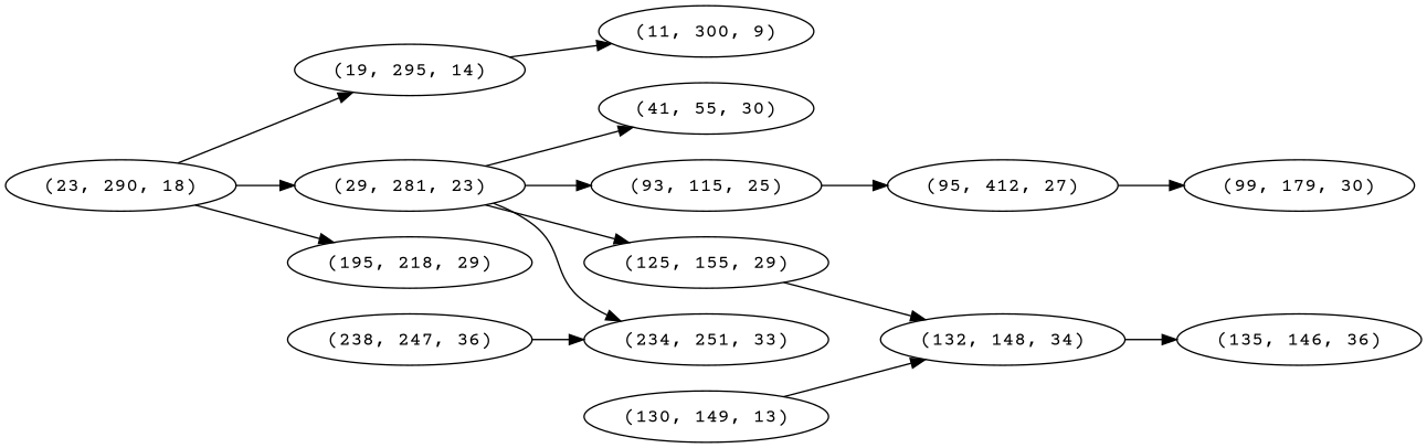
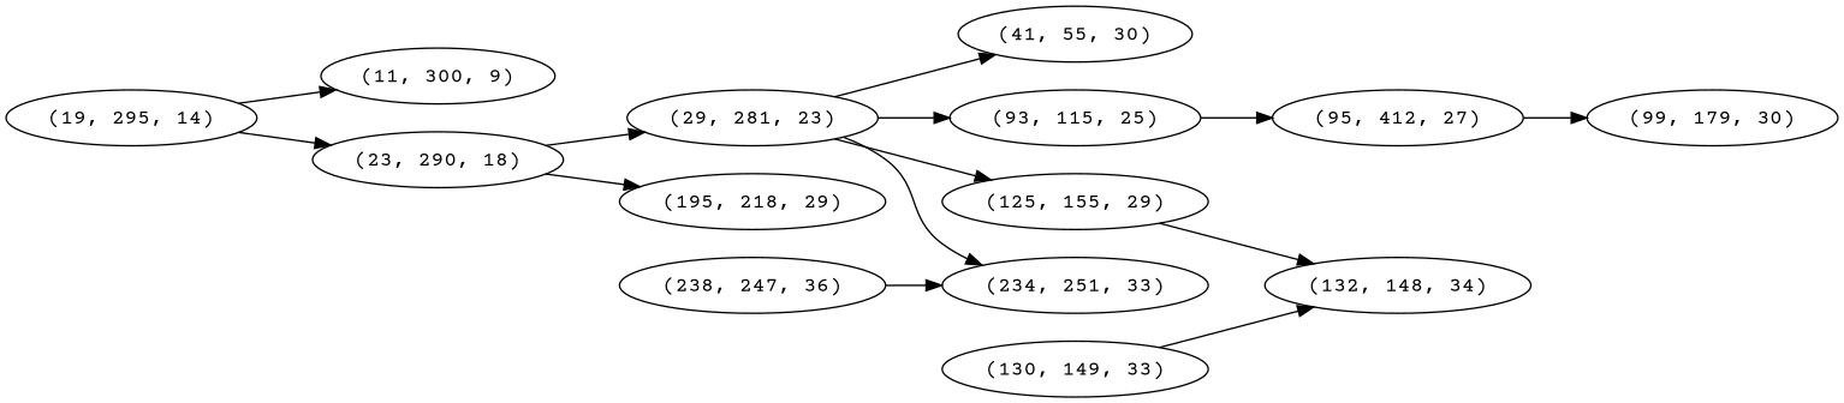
  digraph {
    fontname="Courier Prime"
    rankdir=LR
    node [fontname="Courier Prime"]
    edge [fontname="Courier Prime"]
    "(19, 295, 14)"
    "(11, 300, 9)"
    "(23, 290, 18)"
    "(29, 281, 23)"
    "(195, 218, 29)"
    "(41, 55, 30)"
    "(93, 115, 25)"
    "(125, 155, 29)"
    "(234, 251, 33)"
    n10 [label="(95, 412, 27)"]
    "(132, 148, 34)"
    n12 [label="(99, 179, 30)"]
-   "(130, 149, 33)" [label="(130, 149, 13)"]
-   "(135, 146, 36)"
+   "(130, 149, 33)"
    "(238, 247, 36)"
    "(19, 295, 14)" -> "(11, 300, 9)"
-   "(23, 290, 18)" -> "(19, 295, 14)"
+   "(19, 295, 14)" -> "(23, 290, 18)"
    "(23, 290, 18)" -> "(29, 281, 23)"
    "(23, 290, 18)" -> "(195, 218, 29)"
    "(29, 281, 23)" -> "(41, 55, 30)"
    "(29, 281, 23)" -> "(93, 115, 25)"
    "(29, 281, 23)" -> "(125, 155, 29)"
    "(29, 281, 23)" -> "(234, 251, 33)"
    "(93, 115, 25)" -> n10
    "(125, 155, 29)" -> "(132, 148, 34)"
    n10 -> n12
-   "(132, 148, 34)" -> "(135, 146, 36)"
    "(130, 149, 33)" -> "(132, 148, 34)"
    "(238, 247, 36)" -> "(234, 251, 33)"
  }
